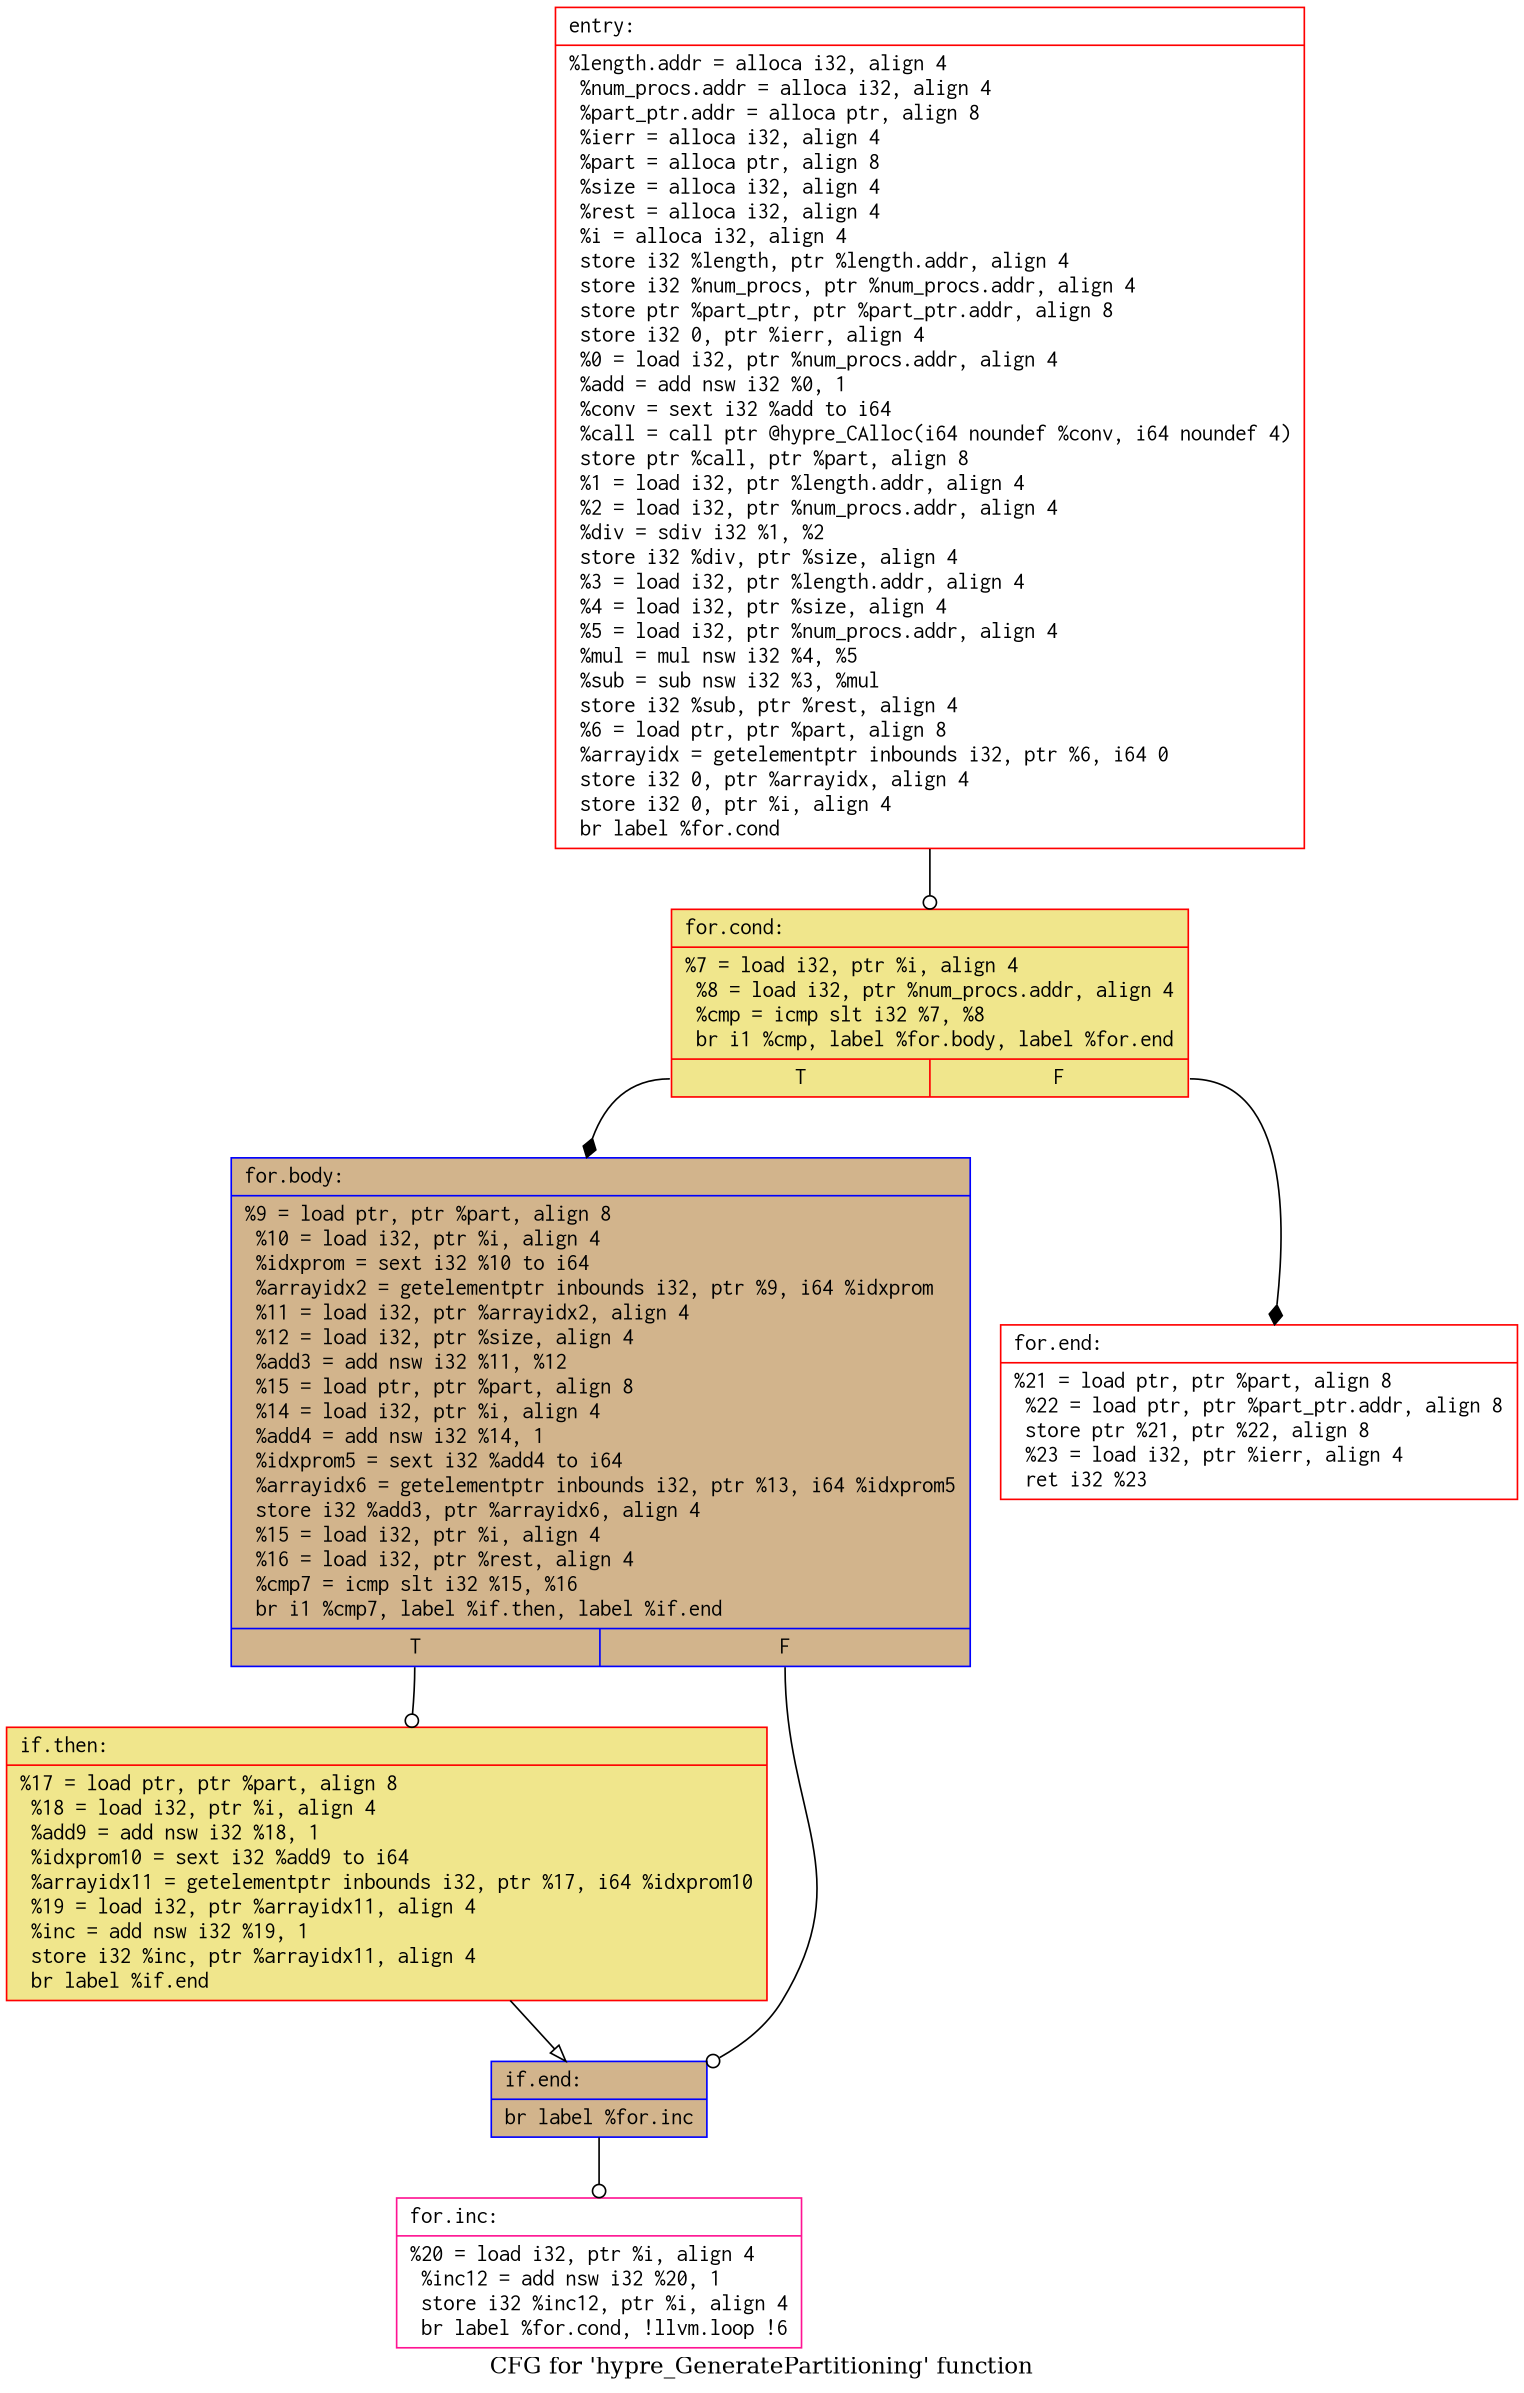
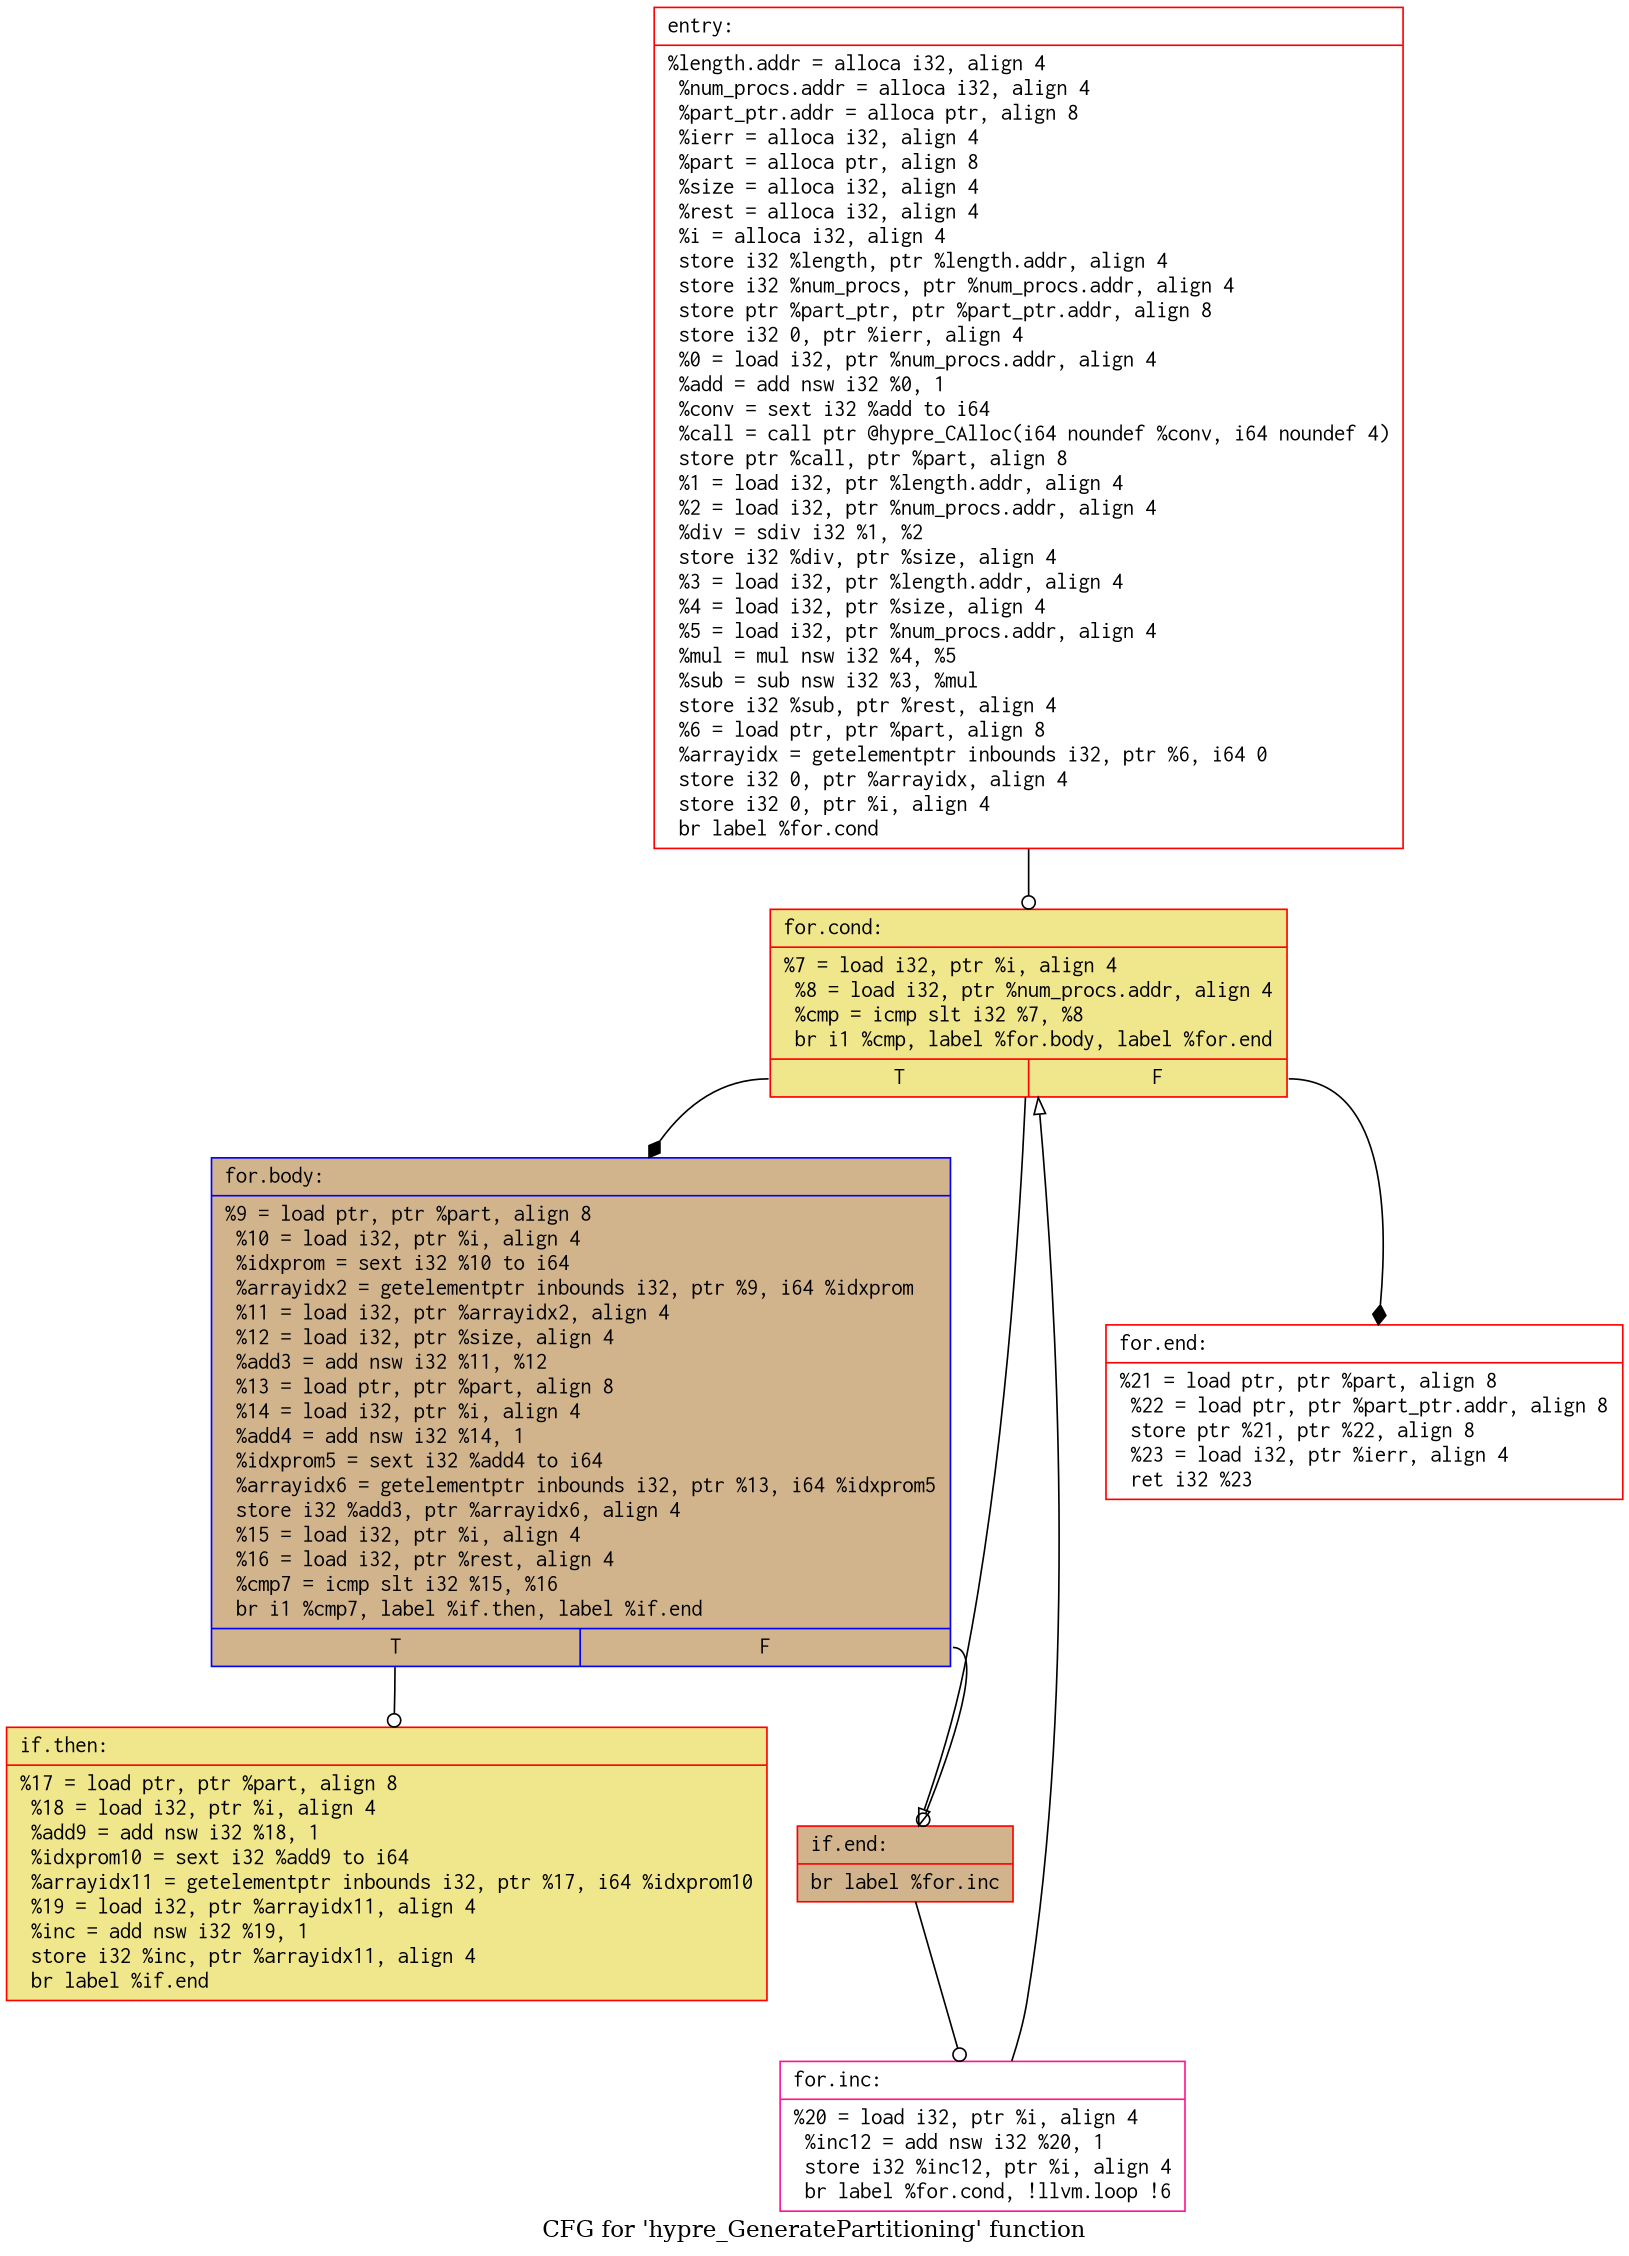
  digraph {
    label="CFG for 'hypre_GeneratePartitioning' function"
    node [color=red fillcolor=white fontname=Courier shape=record style=filled]
    edge [arrowhead=odot]
    n1 [label="{entry:\l|  %length.addr = alloca i32, align 4\l  %num_procs.addr = alloca i32, align 4\l  %part_ptr.addr = alloca ptr, align 8\l  %ierr = alloca i32, align 4\l  %part = alloca ptr, align 8\l  %size = alloca i32, align 4\l  %rest = alloca i32, align 4\l  %i = alloca i32, align 4\l  store i32 %length, ptr %length.addr, align 4\l  store i32 %num_procs, ptr %num_procs.addr, align 4\l  store ptr %part_ptr, ptr %part_ptr.addr, align 8\l  store i32 0, ptr %ierr, align 4\l  %0 = load i32, ptr %num_procs.addr, align 4\l  %add = add nsw i32 %0, 1\l  %conv = sext i32 %add to i64\l  %call = call ptr @hypre_CAlloc(i64 noundef %conv, i64 noundef 4)\l  store ptr %call, ptr %part, align 8\l  %1 = load i32, ptr %length.addr, align 4\l  %2 = load i32, ptr %num_procs.addr, align 4\l  %div = sdiv i32 %1, %2\l  store i32 %div, ptr %size, align 4\l  %3 = load i32, ptr %length.addr, align 4\l  %4 = load i32, ptr %size, align 4\l  %5 = load i32, ptr %num_procs.addr, align 4\l  %mul = mul nsw i32 %4, %5\l  %sub = sub nsw i32 %3, %mul\l  store i32 %sub, ptr %rest, align 4\l  %6 = load ptr, ptr %part, align 8\l  %arrayidx = getelementptr inbounds i32, ptr %6, i64 0\l  store i32 0, ptr %arrayidx, align 4\l  store i32 0, ptr %i, align 4\l  br label %for.cond\l}"]
    n2 [fillcolor=khaki label="{for.cond:\l|  %7 = load i32, ptr %i, align 4\l  %8 = load i32, ptr %num_procs.addr, align 4\l  %cmp = icmp slt i32 %7, %8\l  br i1 %cmp, label %for.body, label %for.end\l|{<s0>T|<s1>F}}"]
-   n3 [color=blue fillcolor=tan label="{for.body:\l|  %9 = load ptr, ptr %part, align 8\l  %10 = load i32, ptr %i, align 4\l  %idxprom = sext i32 %10 to i64\l  %arrayidx2 = getelementptr inbounds i32, ptr %9, i64 %idxprom\l  %11 = load i32, ptr %arrayidx2, align 4\l  %12 = load i32, ptr %size, align 4\l  %add3 = add nsw i32 %11, %12\l  %15 = load ptr, ptr %part, align 8\l  %14 = load i32, ptr %i, align 4\l  %add4 = add nsw i32 %14, 1\l  %idxprom5 = sext i32 %add4 to i64\l  %arrayidx6 = getelementptr inbounds i32, ptr %13, i64 %idxprom5\l  store i32 %add3, ptr %arrayidx6, align 4\l  %15 = load i32, ptr %i, align 4\l  %16 = load i32, ptr %rest, align 4\l  %cmp7 = icmp slt i32 %15, %16\l  br i1 %cmp7, label %if.then, label %if.end\l|{<s0>T|<s1>F}}"]
+   n3 [color=blue fillcolor=tan label="{for.body:\l|  %9 = load ptr, ptr %part, align 8\l  %10 = load i32, ptr %i, align 4\l  %idxprom = sext i32 %10 to i64\l  %arrayidx2 = getelementptr inbounds i32, ptr %9, i64 %idxprom\l  %11 = load i32, ptr %arrayidx2, align 4\l  %12 = load i32, ptr %size, align 4\l  %add3 = add nsw i32 %11, %12\l  %13 = load ptr, ptr %part, align 8\l  %14 = load i32, ptr %i, align 4\l  %add4 = add nsw i32 %14, 1\l  %idxprom5 = sext i32 %add4 to i64\l  %arrayidx6 = getelementptr inbounds i32, ptr %13, i64 %idxprom5\l  store i32 %add3, ptr %arrayidx6, align 4\l  %15 = load i32, ptr %i, align 4\l  %16 = load i32, ptr %rest, align 4\l  %cmp7 = icmp slt i32 %15, %16\l  br i1 %cmp7, label %if.then, label %if.end\l|{<s0>T|<s1>F}}"]
    n4 [label="{for.end:\l|  %21 = load ptr, ptr %part, align 8\l  %22 = load ptr, ptr %part_ptr.addr, align 8\l  store ptr %21, ptr %22, align 8\l  %23 = load i32, ptr %ierr, align 4\l  ret i32 %23\l}"]
    n5 [fillcolor=khaki label="{if.then:\l|  %17 = load ptr, ptr %part, align 8\l  %18 = load i32, ptr %i, align 4\l  %add9 = add nsw i32 %18, 1\l  %idxprom10 = sext i32 %add9 to i64\l  %arrayidx11 = getelementptr inbounds i32, ptr %17, i64 %idxprom10\l  %19 = load i32, ptr %arrayidx11, align 4\l  %inc = add nsw i32 %19, 1\l  store i32 %inc, ptr %arrayidx11, align 4\l  br label %if.end\l}"]
-   n6 [color=blue fillcolor=tan label="{if.end:\l|  br label %for.inc\l}"]
+   n6 [fillcolor=tan label="{if.end:\l|  br label %for.inc\l}"]
    n7 [color=deeppink label="{for.inc:\l|  %20 = load i32, ptr %i, align 4\l  %inc12 = add nsw i32 %20, 1\l  store i32 %inc12, ptr %i, align 4\l  br label %for.cond, !llvm.loop !6\l}"]
    n1 -> n2
    n2 -> n3 [arrowhead=diamond tailport=s0]
    n2 -> n4 [arrowhead=diamond tailport=s1]
    n3 -> n5 [tailport=s0]
    n3 -> n6 [tailport=s1]
-   n5 -> n6 [arrowhead=onormal]
+   n2 -> n6 [arrowhead=onormal]
    n6 -> n7
+   n7 -> n2 [arrowhead=onormal]
  }
